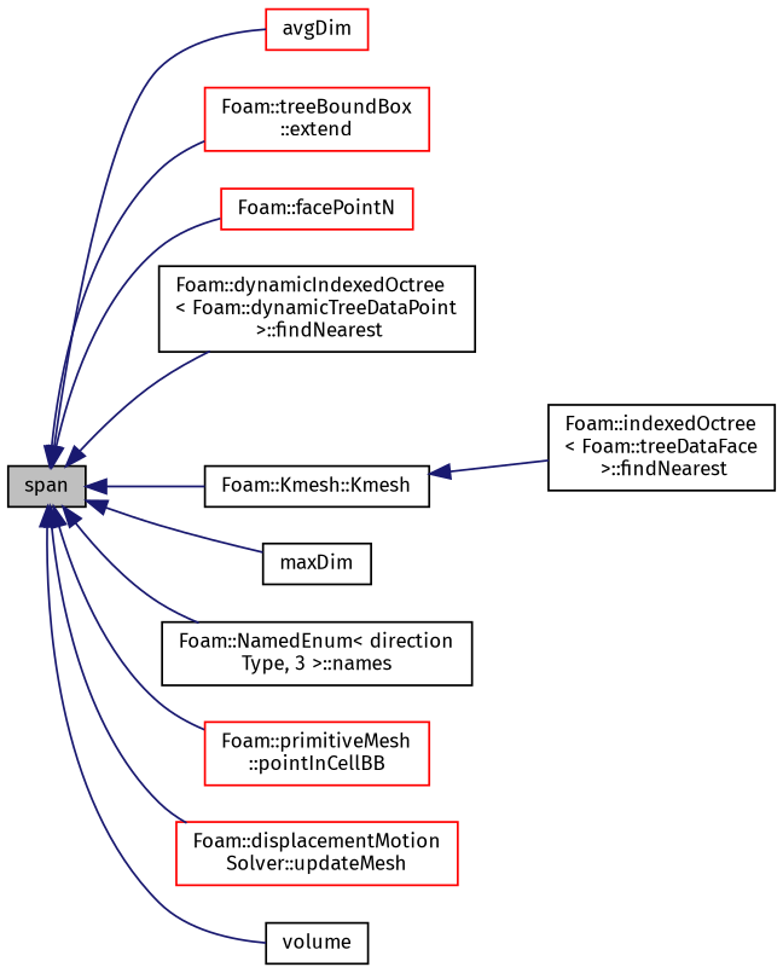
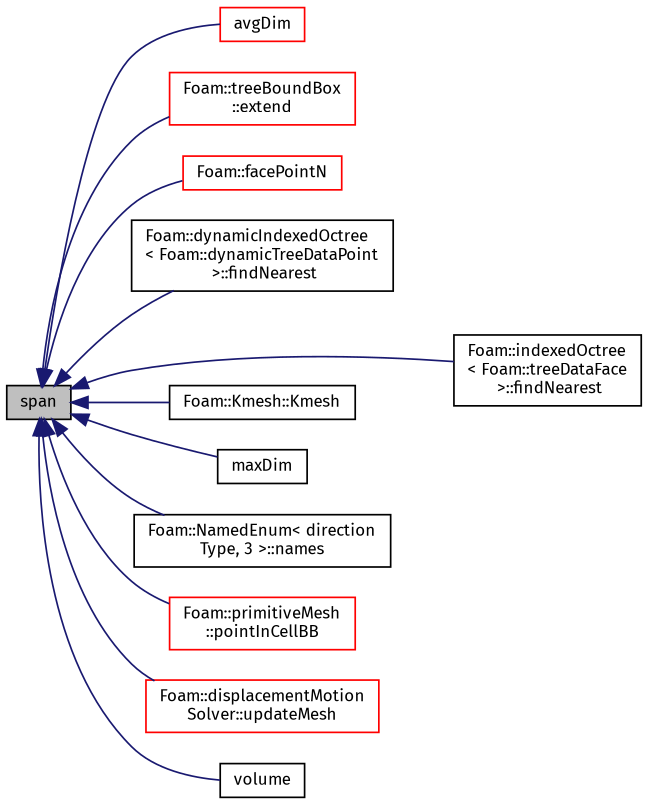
  digraph {
    fontname="Fira Sans"
    rankdir=LR
    node [color=black fontname="Fira Sans" fontsize=10 shape=record]
    edge [color=midnightblue dir=back fontname="Fira Sans" fontsize=10 labelfontname=Helvetica labelfontsize=10 style=solid]
    n1 [fillcolor=grey75 fontcolor=black height=0.2 label=span style=filled width=0.4]
    n2 [color=red height=0.2 label=avgDim width=0.4]
    n3 [color=red height=0.2 label="Foam::treeBoundBox\l::extend" width=0.4]
    n4 [color=red height=0.2 label="Foam::facePointN" width=0.4]
    n5 [height=0.2 label="Foam::dynamicIndexedOctree\l\< Foam::dynamicTreeDataPoint\l \>::findNearest" width=0.4]
    n6 [height=0.2 label="Foam::indexedOctree\l\< Foam::treeDataFace\l \>::findNearest" width=0.4]
    n7 [height=0.2 label="Foam::Kmesh::Kmesh" width=0.4]
    n8 [height=0.2 label=maxDim width=0.4]
    n9 [height=0.2 label="Foam::NamedEnum\< direction\lType, 3 \>::names" width=0.4]
    n10 [color=red height=0.2 label="Foam::primitiveMesh\l::pointInCellBB" width=0.4]
    n11 [color=red height=0.2 label="Foam::displacementMotion\lSolver::updateMesh" width=0.4]
    n12 [height=0.2 label=volume width=0.4]
    n1 -> n2
    n1 -> n3
    n1 -> n4
    n1 -> n5
-   n7 -> n6
+   n1 -> n6
    n1 -> n7
    n1 -> n8
    n1 -> n9
    n1 -> n10
    n1 -> n11
    n1 -> n12
  }
